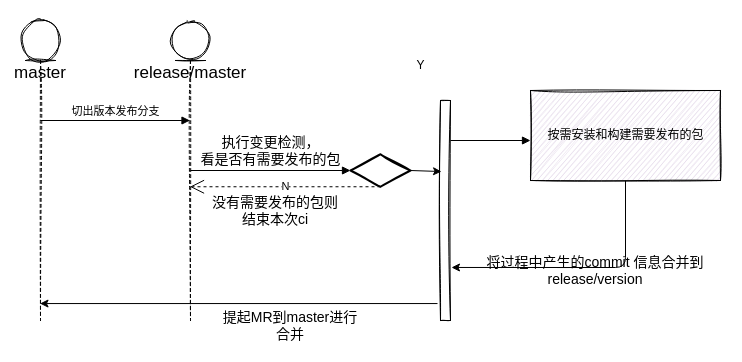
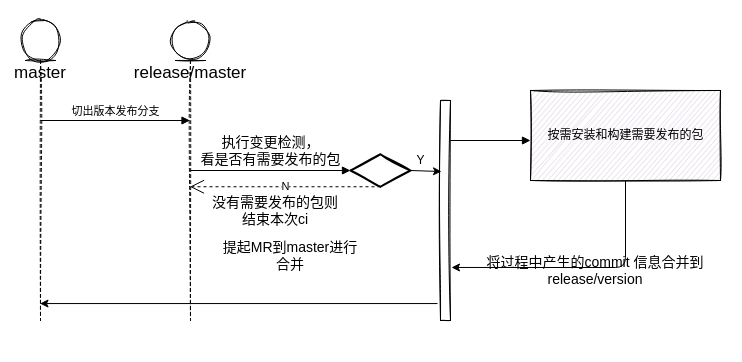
  <mxCell id="0" />
  <mxCell id="1" parent="0" />
  <mxCell id="2" value="&lt;font style=&quot;font-size: 17px&quot;&gt;master&lt;/font&gt;" style="shape=umlLifeline;participant=umlEntity;perimeter=lifelinePerimeter;whiteSpace=wrap;html=1;container=1;collapsible=0;recursiveResize=0;verticalAlign=top;spacingTop=36;outlineConnect=0;sketch=1;" vertex="1" parent="1"><mxGeometry x="20" y="20" width="40" height="300" as="geometry" /></mxCell>
  <mxCell id="3" value="切出版本发布分支" style="html=1;verticalAlign=bottom;endArrow=block;" edge="1" parent="2" target="4"><mxGeometry width="80" relative="1" as="geometry"><mxPoint x="20" y="100" as="sourcePoint" /><mxPoint x="100" y="100" as="targetPoint" /></mxGeometry></mxCell>
  <mxCell id="4" value="&lt;font style=&quot;font-size: 17px&quot;&gt;release/master&lt;/font&gt;" style="shape=umlLifeline;participant=umlEntity;perimeter=lifelinePerimeter;whiteSpace=wrap;html=1;container=1;collapsible=0;recursiveResize=0;verticalAlign=top;spacingTop=36;outlineConnect=0;sketch=1;" vertex="1" parent="1"><mxGeometry x="170" y="20" width="40" height="300" as="geometry" /></mxCell>
  <mxCell id="5" value="" style="html=1;points=[];perimeter=orthogonalPerimeter;sketch=1;" vertex="1" parent="1"><mxGeometry x="440" y="100" width="10" height="220" as="geometry" /></mxCell>
  <mxCell id="6" value="按需安装和构建需要发布的包" style="html=1;sketch=1;fillColor=#e1d5e7;" vertex="1" parent="1"><mxGeometry x="530" y="90" width="190" height="90" as="geometry" /></mxCell>
  <mxCell id="7" value="" style="html=1;verticalAlign=bottom;endArrow=block;" edge="1" parent="1"><mxGeometry y="20" width="80" relative="1" as="geometry"><mxPoint x="450" y="140" as="sourcePoint" /><mxPoint x="530" y="140" as="targetPoint" /><mxPoint as="offset" /></mxGeometry></mxCell>
  <mxCell id="8" value="" style="endArrow=classic;html=1;exitX=0.5;exitY=1;exitDx=0;exitDy=0;entryX=1.1;entryY=0.759;entryDx=0;entryDy=0;entryPerimeter=0;" edge="1" parent="1" source="6" target="5"><mxGeometry width="50" height="50" relative="1" as="geometry"><mxPoint x="590" y="280" as="sourcePoint" /><mxPoint x="640" y="230" as="targetPoint" /><Array as="points"><mxPoint x="625" y="267" /></Array></mxGeometry></mxCell>
  <mxCell id="9" value="&lt;font style=&quot;font-size: 14px&quot;&gt;将过程中产生的commit 信息合并到release/version&lt;/font&gt;" style="text;html=1;strokeColor=none;fillColor=none;align=center;verticalAlign=middle;whiteSpace=wrap;rounded=0;sketch=1;" vertex="1" parent="1"><mxGeometry x="475" y="240" width="240" height="60" as="geometry" /></mxCell>
  <mxCell id="10" value="&lt;font style=&quot;font-size: 14px&quot;&gt;执行变更检测，&lt;br&gt;看是否有需要发布的包&lt;/font&gt;" style="html=1;verticalAlign=bottom;endArrow=block;" edge="1" parent="1"><mxGeometry relative="1" as="geometry"><mxPoint x="190" y="170" as="sourcePoint" /><mxPoint x="350" y="170" as="targetPoint" /></mxGeometry></mxCell>
  <mxCell id="11" value="" style="strokeWidth=2;html=1;shape=mxgraph.flowchart.decision;whiteSpace=wrap;sketch=1;" vertex="1" parent="1"><mxGeometry x="350" y="153.75" width="60" height="32.5" as="geometry" /></mxCell>
  <mxCell id="12" value="" style="endArrow=classic;html=1;exitX=1;exitY=0.5;exitDx=0;exitDy=0;exitPerimeter=0;entryX=0.1;entryY=0.323;entryDx=0;entryDy=0;entryPerimeter=0;" edge="1" parent="1" source="11" target="5"><mxGeometry width="50" height="50" relative="1" as="geometry"><mxPoint x="350" y="250" as="sourcePoint" /><mxPoint x="438" y="166" as="targetPoint" /></mxGeometry></mxCell>
- <mxCell id="13" value="Y" style="text;html=1;align=center;verticalAlign=middle;resizable=0;points=[];autosize=1;" vertex="1" parent="1"><mxGeometry x="410" y="55" width="20" height="20" as="geometry" /></mxCell>
+ <mxCell id="13" value="Y" style="text;html=1;align=center;verticalAlign=middle;resizable=0;points=[];autosize=1;" vertex="1" parent="1"><mxGeometry x="410" y="150" width="20" height="20" as="geometry" /></mxCell>
  <mxCell id="14" value="N" style="endArrow=open;endSize=12;dashed=1;html=1;exitX=0.5;exitY=1;exitDx=0;exitDy=0;exitPerimeter=0;" edge="1" parent="1" source="11" target="4"><mxGeometry width="160" relative="1" as="geometry"><mxPoint x="130" y="360" as="sourcePoint" /><mxPoint x="290" y="360" as="targetPoint" /></mxGeometry></mxCell>
  <mxCell id="15" value="&lt;font style=&quot;font-size: 14px&quot;&gt;没有需要发布的包则结束本次ci&lt;/font&gt;" style="text;html=1;strokeColor=none;fillColor=none;align=center;verticalAlign=middle;whiteSpace=wrap;rounded=0;sketch=1;" vertex="1" parent="1"><mxGeometry x="210" y="200" width="130" height="20" as="geometry" /></mxCell>
  <mxCell id="16" value="" style="endArrow=classic;html=1;exitX=-0.3;exitY=0.923;exitDx=0;exitDy=0;exitPerimeter=0;" edge="1" parent="1" source="5" target="2"><mxGeometry width="50" height="50" relative="1" as="geometry"><mxPoint x="310" y="420" as="sourcePoint" /><mxPoint x="360" y="370" as="targetPoint" /></mxGeometry></mxCell>
- <mxCell id="17" value="&lt;font style=&quot;font-size: 14px&quot;&gt;提起MR到master进行合并&lt;/font&gt;" style="text;html=1;strokeColor=none;fillColor=none;align=center;verticalAlign=middle;whiteSpace=wrap;rounded=0;sketch=1;" vertex="1" parent="1"><mxGeometry x="220" y="310" width="140" height="30" as="geometry" /></mxCell>
+ <mxCell id="17" value="&lt;font style=&quot;font-size: 14px&quot;&gt;提起MR到master进行合并&lt;/font&gt;" style="text;html=1;strokeColor=none;fillColor=none;align=center;verticalAlign=middle;whiteSpace=wrap;rounded=0;sketch=1;" vertex="1" parent="1"><mxGeometry x="220" y="240" width="140" height="30" as="geometry" /></mxCell>
